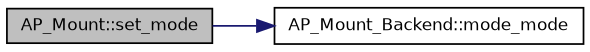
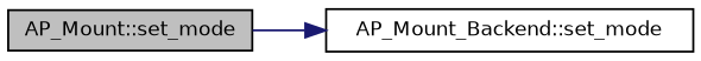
  digraph {
    rankdir=LR
    node [color=black fontname=Helvetica fontsize=10 shape=record style=filled]
    n1 [fillcolor=grey75 fontcolor=black height=0.2 label="AP_Mount::set_mode" width=0.4]
-   n2 [fillcolor=white height=0.2 label="AP_Mount_Backend::mode_mode" width=0.4]
+   n2 [fillcolor=white height=0.2 label="AP_Mount_Backend::set_mode" width=0.4]
    n1 -> n2 [color=midnightblue fontname=Helvetica fontsize=10 labelfontname=Helvetica labelfontsize=10 style=solid]
  }
